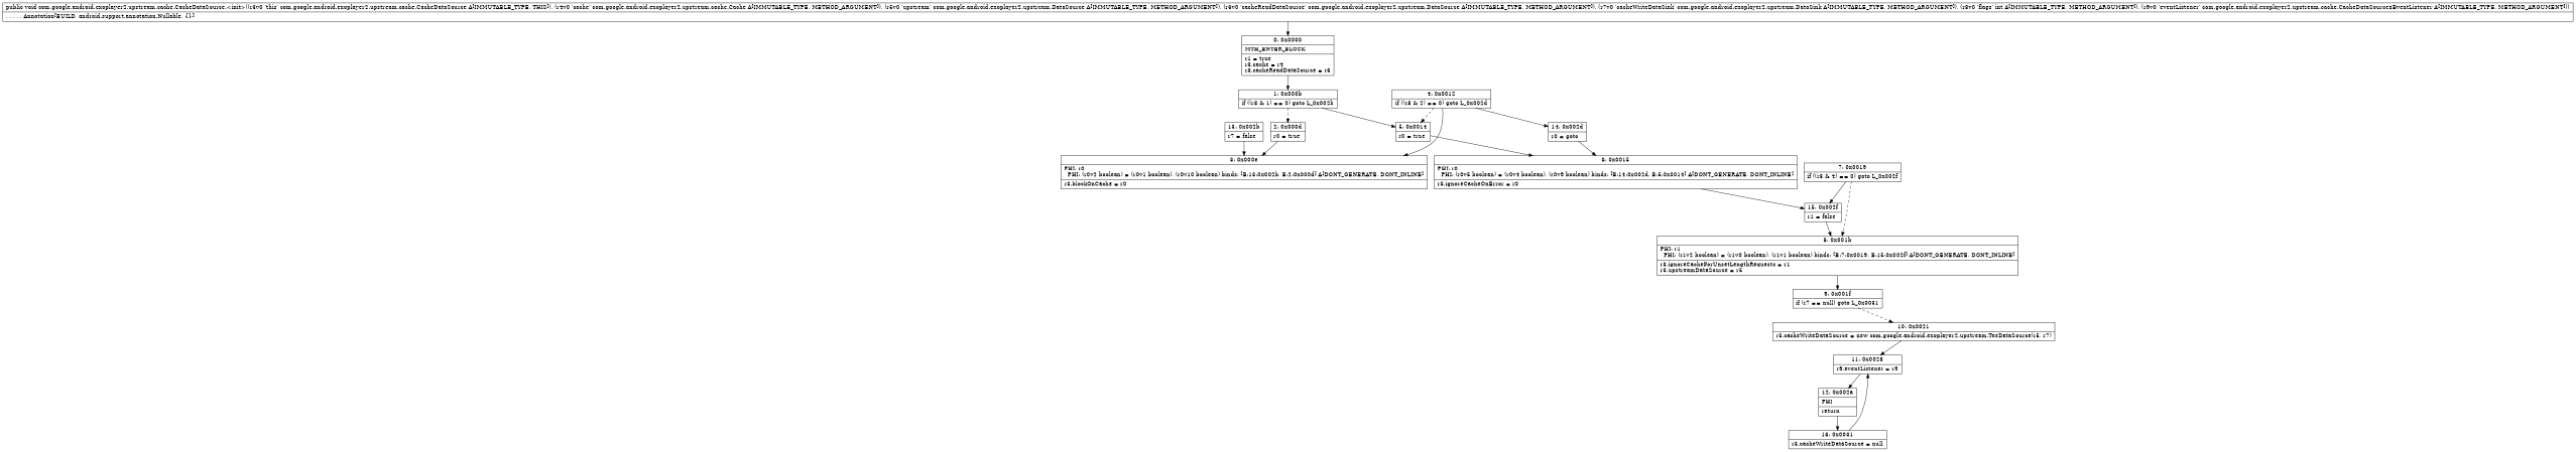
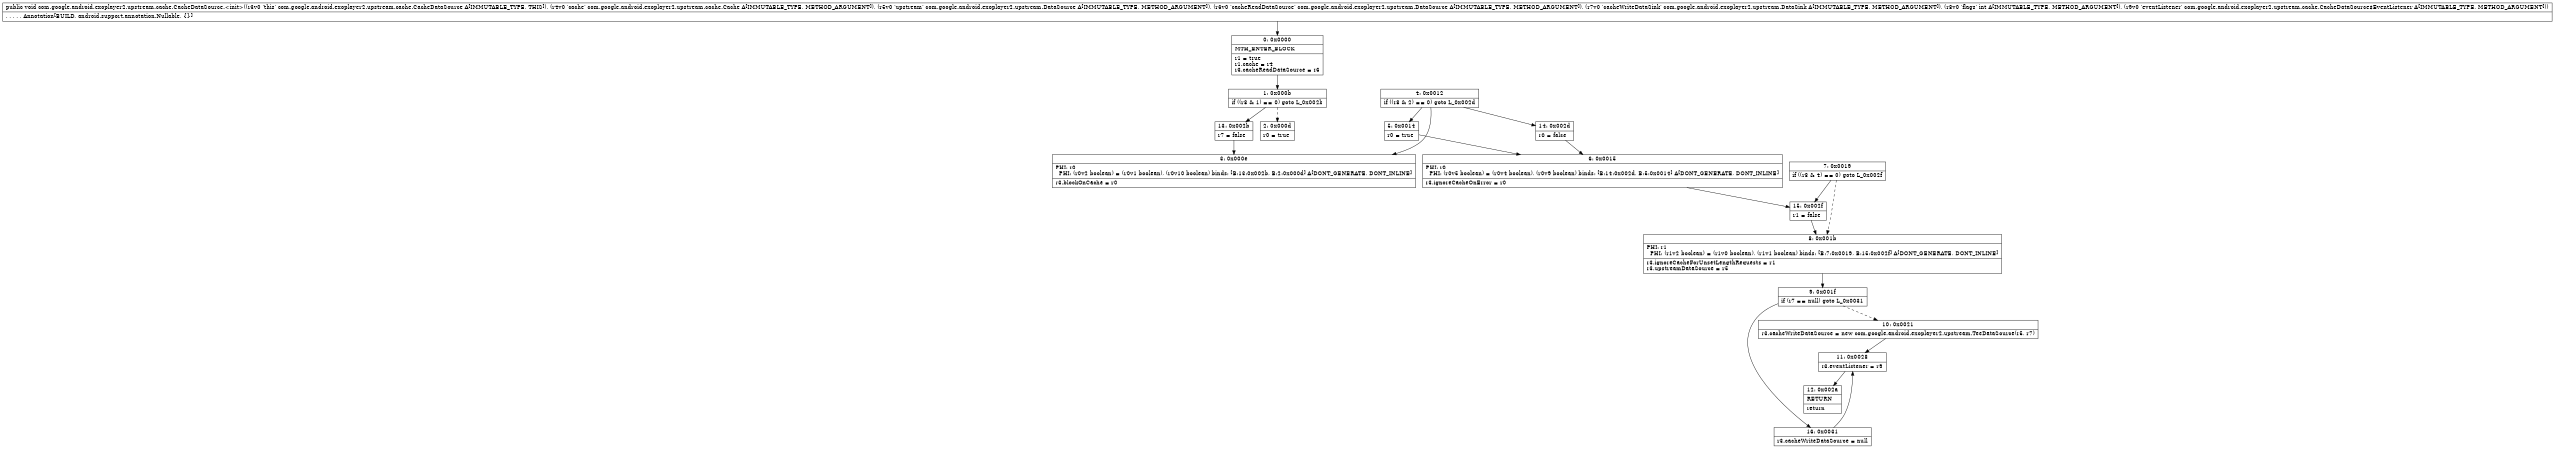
  digraph {
    node [shape=record]
-   n1 [label="{0\:\ 0x0000|MTH_ENTER_BLOCK\l|r1 = true\lr3.cache = r4\lr3.cacheReadDataSource = r6\l}"]
+   n1 [label="{0\:\ 0x0000|MTH_ENTER_BLOCK\l|r1 = true\lr1.cache = r4\lr3.cacheReadDataSource = r6\l}"]
    n2 [label="{1\:\ 0x000b|if ((r8 & 1) == 0) goto L_0x002b\l}"]
    n3 [label="{2\:\ 0x000d|r0 = true\l}"]
    n4 [label="{13\:\ 0x002b|r7 = false\l}"]
    n5 [label="{3\:\ 0x000e|PHI: r0 \l  PHI: (r0v2 boolean) = (r0v1 boolean), (r0v10 boolean) binds: [B:13:0x002b, B:2:0x000d] A[DONT_GENERATE, DONT_INLINE]\l|r3.blockOnCache = r0\l}"]
    n6 [label="{4\:\ 0x0012|if ((r8 & 2) == 0) goto L_0x002d\l}"]
    n7 [label="{5\:\ 0x0014|r0 = true\l}"]
-   n8 [label="{14\:\ 0x002d|r0 = goto\l}"]
+   n8 [label="{14\:\ 0x002d|r0 = false\l}"]
    n9 [label="{6\:\ 0x0015|PHI: r0 \l  PHI: (r0v5 boolean) = (r0v4 boolean), (r0v9 boolean) binds: [B:14:0x002d, B:5:0x0014] A[DONT_GENERATE, DONT_INLINE]\l|r3.ignoreCacheOnError = r0\l}"]
    n10 [label="{15\:\ 0x002f|r1 = false\l}"]
    n11 [label="{7\:\ 0x0019|if ((r8 & 4) == 0) goto L_0x002f\l}"]
    n12 [label="{8\:\ 0x001b|PHI: r1 \l  PHI: (r1v2 boolean) = (r1v0 boolean), (r1v1 boolean) binds: [B:7:0x0019, B:15:0x002f] A[DONT_GENERATE, DONT_INLINE]\l|r3.ignoreCacheForUnsetLengthRequests = r1\lr3.upstreamDataSource = r5\l}"]
    n13 [label="{9\:\ 0x001f|if (r7 == null) goto L_0x0031\l}"]
    n14 [label="{10\:\ 0x0021|r3.cacheWriteDataSource = new com.google.android.exoplayer2.upstream.TeeDataSource(r5, r7)\l}"]
    n15 [label="{16\:\ 0x0031|r3.cacheWriteDataSource = null\l}"]
-   n16 [label="{11\:\ 0x0028|r9.eventListener = r9\l}"]
-   n17 [label="{12\:\ 0x002a|PHI\l|return\l}"]
+   n16 [label="{11\:\ 0x0028|r3.eventListener = r9\l}"]
+   n17 [label="{12\:\ 0x002a|RETURN\l|return\l}"]
    n18 [label="{public void com.google.android.exoplayer2.upstream.cache.CacheDataSource.\<init\>((r3v0 'this' com.google.android.exoplayer2.upstream.cache.CacheDataSource A[IMMUTABLE_TYPE, THIS]), (r4v0 'cache' com.google.android.exoplayer2.upstream.cache.Cache A[IMMUTABLE_TYPE, METHOD_ARGUMENT]), (r5v0 'upstream' com.google.android.exoplayer2.upstream.DataSource A[IMMUTABLE_TYPE, METHOD_ARGUMENT]), (r6v0 'cacheReadDataSource' com.google.android.exoplayer2.upstream.DataSource A[IMMUTABLE_TYPE, METHOD_ARGUMENT]), (r7v0 'cacheWriteDataSink' com.google.android.exoplayer2.upstream.DataSink A[IMMUTABLE_TYPE, METHOD_ARGUMENT]), (r8v0 'flags' int A[IMMUTABLE_TYPE, METHOD_ARGUMENT]), (r9v0 'eventListener' com.google.android.exoplayer2.upstream.cache.CacheDataSource$EventListener A[IMMUTABLE_TYPE, METHOD_ARGUMENT]))  | , , , , , Annotation[BUILD, android.support.annotation.Nullable, \{\}]\l}"]
    n1 -> n2
    n2 -> n3 [style=dashed]
-   n2 -> n7
-   n3 -> n5
+   n2 -> n4
    n4 -> n5
    n6 -> n5
-   n6 -> n7 [style=dashed]
+   n6 -> n7 [style=solid]
    n6 -> n8
    n7 -> n9
    n8 -> n9
    n9 -> n10
    n10 -> n12
    n11 -> n10
    n11 -> n12 [style=dashed]
    n12 -> n13
    n13 -> n14 [style=dashed]
-   n17 -> n15
+   n13 -> n15
    n14 -> n16
    n15 -> n16
    n16 -> n17
    n18 -> n1
  }
